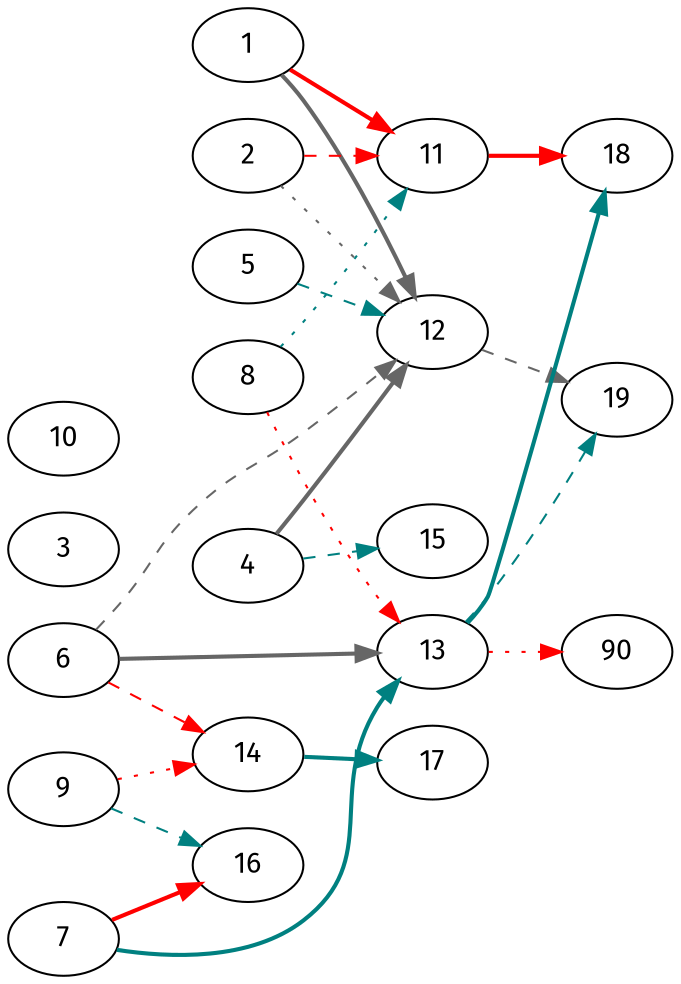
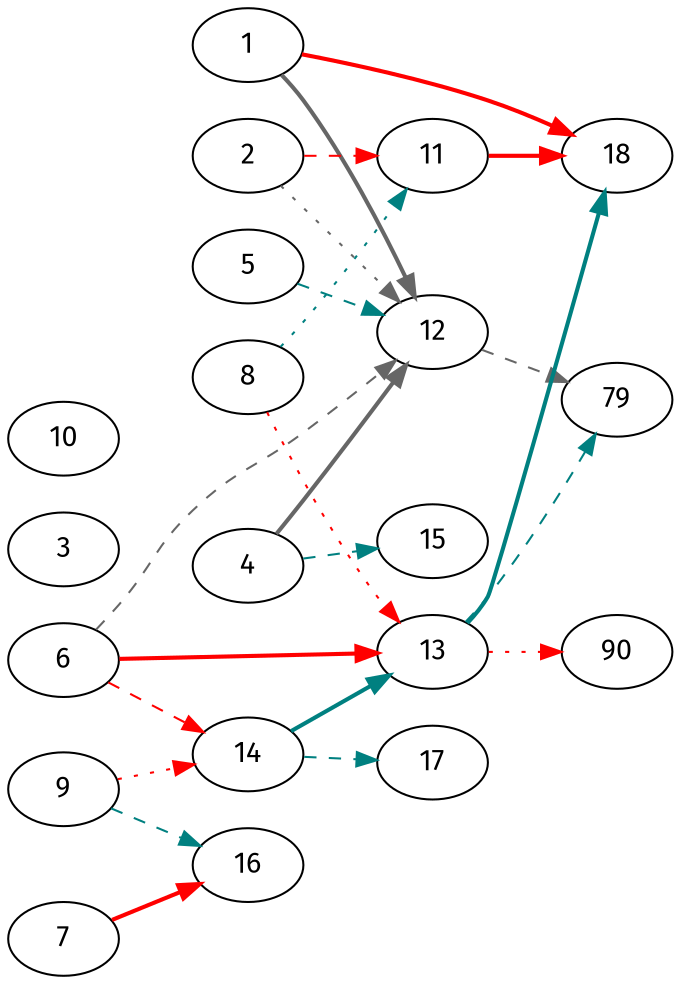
  digraph {
    fontname="Fira Sans"
    rankdir=LR
    node [alpha=0.06 fontname="Fira Sans"]
    edge [color=red fontname="Fira Sans" style=bold]
    1 [expect_size=49478656]
    11 [alpha=0.03 expect_size=25340928]
    12 [alpha=0.11 expect_size=38915072]
    18 [alpha=0.05 expect_size=18736128]
-   19 [alpha=0.18 expect_size=14256128]
+   19 [alpha=0.18 expect_size=14256128 label=79]
    2 [alpha=0.16 expect_size=42079232]
    3 [alpha=0.18 expect_size=51045376]
    4 [alpha=0.10 expect_size=47452160]
    15 [alpha=0.04 expect_size=49766400]
    5 [alpha=0.11 expect_size=10874880]
    6 [alpha=0.01 expect_size=32120832]
    13 [expect_size=30047232]
    14 [expect_size=26078208]
    n14 [alpha=0.08 expect_size=48852992 label=90]
    17 [alpha=0.20 expect_size=29873152]
    7 [alpha=0.15 expect_size=47898624]
    16 [alpha=0.19 expect_size=28658688]
    8 [alpha=0.18 expect_size=45933568]
    9 [alpha=0.15 expect_size=17686528]
    10 [alpha=0.01 expect_size=16968704]
-   1 -> 11
+   1 -> 18
    1 -> 12 [color=gray40]
    11 -> 18
    12 -> 19 [color=gray40 style=dashed]
    2 -> 11 [style=dashed]
    2 -> 12 [color=gray40 style=dotted]
    4 -> 12 [color=gray40]
    4 -> 15 [color=teal style=dashed]
    5 -> 12 [color=teal style=dashed]
    6 -> 12 [color=gray40 style=dashed]
-   6 -> 13 [color=gray40]
+   6 -> 13
    6 -> 14 [style=dashed]
    13 -> 18 [color=teal]
    13 -> 19 [color=teal style=dashed]
    13 -> n14 [style=dotted]
-   14 -> 17 [color=teal]
-   7 -> 13 [color=teal]
+   14 -> 17 [color=teal style=dashed]
+   14 -> 13 [color=teal]
    7 -> 16
    8 -> 11 [color=teal style=dotted]
    8 -> 13 [style=dotted]
    9 -> 14 [style=dotted]
    9 -> 16 [color=teal style=dashed]
  }
